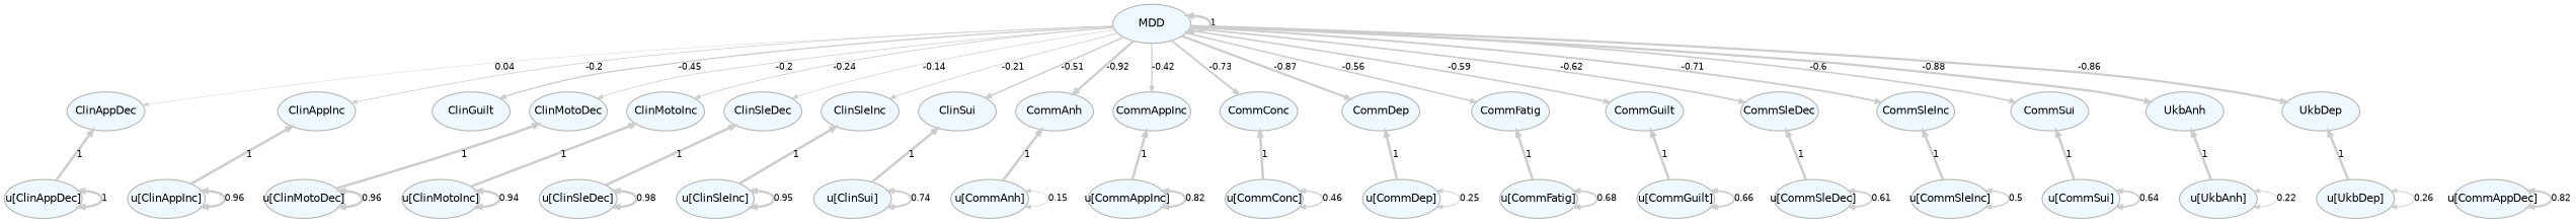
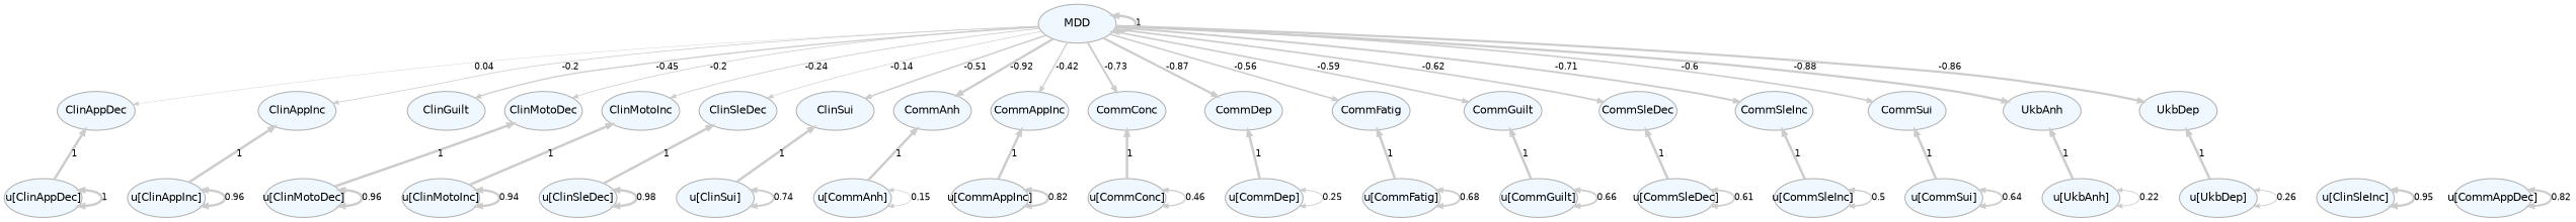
  digraph {
    bgcolor=white
    rankdir=TB
    node [color=gray70 fillcolor=aliceblue fixedsize=true fontcolor=black fontname=Helvetica fontsize=10 shape=oval style=filled]
    edge [arrowsize=0.5 color=gray80 dir=forward fontname=Helvetica fontsize=8 penwidth=2.3]
    n1 [label=MDD width=1]
    n2 [label=ClinAppDec width=1]
    n3 [label=ClinAppInc width=1]
    n4 [label=ClinGuilt width=1]
    n5 [label=ClinMotoDec width=1]
    n6 [label=ClinMotoInc width=1]
    n7 [label=ClinSleDec width=1]
-   n8 [label=ClinSleInc width=1]
    n9 [label=ClinSui width=1]
    n10 [label=CommAnh width=1]
    n11 [label=CommAppInc width=1]
    n12 [label=CommConc width=1]
    n13 [label=CommDep width=1]
    n14 [label=CommFatig width=1]
    n15 [label=CommGuilt width=1]
    n16 [label=CommSleDec width=1]
    n17 [label=CommSleInc width=1]
    n18 [label=CommSui width=1]
    n19 [label=UkbAnh width=1]
    n20 [label=UkbDep width=1]
    n21 [label="u[ClinAppDec]" width=1]
    n22 [label="u[ClinAppInc]" width=1]
    n23 [label="u[ClinMotoDec]" width=1]
    n24 [label="u[ClinMotoInc]" width=1]
    n25 [label="u[ClinSleDec]" width=1]
    n26 [label="u[ClinSleInc]" width=1]
    n27 [label="u[ClinSui]" width=1]
    n28 [label="u[CommAnh]" width=1]
    n29 [label="u[CommAppDec]" width=1]
    n30 [label="u[CommAppInc]" width=1]
    n31 [label="u[CommConc]" width=1]
    n32 [label="u[CommDep]" width=1]
    n33 [label="u[CommFatig]" width=1]
    n34 [label="u[CommGuilt]" width=1]
    n35 [label="u[CommSleDec]" width=1]
    n36 [label="u[CommSleInc]" width=1]
    n37 [label="u[CommSui]" width=1]
    n38 [label="u[UkbAnh]" width=1]
    n39 [label="u[UkbDep]" width=1]
    subgraph sub_1 {
      rank=min
      n1
    }
    subgraph sub_2 {
      rank=same
      n2
      n3
      n4
      n5
      n6
      n7
-     n8
      n9
      n10
      n11
      n12
      n13
      n14
      n15
      n16
      n17
      n18
      n19
      n20
    }
    subgraph sub_3 {
      rank=max
      n21
      n22
      n23
      n24
      n25
      n26
      n27
      n28
      n29
      n30
      n31
      n32
      n33
      n34
      n35
      n36
      n37
      n38
      n39
    }
    n1 -> n1 [dir=both label=1]
    n1 -> n2 [label=0.04 penwidth=0.374676860737622]
    n1 -> n3 [label=-0.2 penwidth=0.701664963659801]
    n1 -> n4 [label=-0.45 penwidth=1.1951499036712]
    n1 -> n5 [label=-0.2 penwidth=0.700390561823368]
    n1 -> n6 [label=-0.24 penwidth=0.777940830039762]
    n1 -> n7 [label=-0.14 penwidth=0.576872988826383]
-   n1 -> n8 [label=-0.21 penwidth=0.728909952081891]
    n1 -> n9 [label=-0.51 penwidth=1.31290298325359]
    n1 -> n10 [label=-0.92 penwidth=2.14755272007653]
    n1 -> n11 [label=-0.42 penwidth=1.14441222238935]
    n1 -> n12 [label=-0.73 penwidth=1.76434976720733]
    n1 -> n13 [label=-0.87 penwidth=2.03184450159132]
    n1 -> n14 [label=-0.56 penwidth=1.42470231898729]
    n1 -> n15 [label=-0.59 penwidth=1.47212251615227]
    n1 -> n16 [label=-0.62 penwidth=1.54921484120851]
    n1 -> n17 [label=-0.71 penwidth=1.71661021052464]
    n1 -> n18 [label=-0.6 penwidth=1.49580891435361]
    n1 -> n19 [label=-0.88 penwidth=2.06874241485197]
    n1 -> n20 [label=-0.86 penwidth=2.02616233954276]
    n21 -> n2 [label=1]
    n21 -> n21 [dir=both label=1 penwidth=2.29720936039923]
    n22 -> n3 [label=1]
    n22 -> n22 [dir=both label=0.96 penwidth=2.219322955487]
    n23 -> n5 [label=1]
    n23 -> n23 [dir=both label=0.96 penwidth=2.21986650108074]
    n24 -> n6 [label=1]
    n24 -> n24 [dir=both label=0.94 penwidth=2.1857913435436]
    n25 -> n7 [label=1]
    n25 -> n25 [dir=both label=0.98 penwidth=2.26167482595405]
-   n26 -> n8 [label=1]
    n26 -> n26 [dir=both label=0.95 penwidth=2.20802404302341]
    n27 -> n9 [label=1]
    n27 -> n27 [dir=both label=0.74 penwidth=1.78701264346698]
    n28 -> n10 [label=1]
    n28 -> n28 [dir=both label=0.15 penwidth=0.593274044835234]
    n29 -> n29 [dir=both label=0.82 penwidth=1.93490882473382]
    n30 -> n11 [label=1]
    n30 -> n30 [dir=both label=0.82 penwidth=1.94348385388006]
    n31 -> n12 [label=1]
    n31 -> n31 [dir=both label=0.46 penwidth=1.22784175732125]
    n32 -> n13 [label=1]
    n32 -> n32 [dir=both label=0.25 penwidth=0.800357637746471]
    n33 -> n14 [label=1]
    n33 -> n33 [dir=both label=0.68 penwidth=1.66752298191567]
    n34 -> n15 [label=1]
    n34 -> n34 [dir=both label=0.66 penwidth=1.61306416047343]
    n35 -> n16 [label=1]
    n35 -> n35 [dir=both label=0.61 penwidth=1.51972946680632]
    n36 -> n17 [label=1]
    n36 -> n36 [dir=both label=0.5 penwidth=1.29661332414864]
    n37 -> n18 [label=1]
    n37 -> n37 [dir=both label=0.64 penwidth=1.58502218917481]
    n38 -> n19 [label=1]
    n38 -> n38 [dir=both label=0.22 penwidth=0.735775718637078]
    n39 -> n20 [label=1]
    n39 -> n39 [dir=both label=0.26 penwidth=0.810175793189214]
  }
